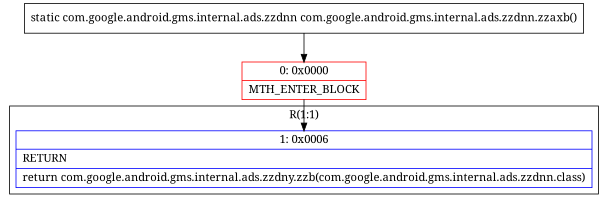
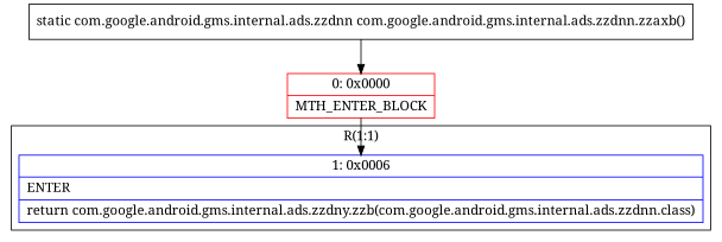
  digraph {
    fontname="Noto Serif"
    node [shape=record fontname="Noto Serif"]
    edge [fontname="Noto Serif"]
-   n1 [color=blue label="{1\:\ 0x0006|RETURN\l|return com.google.android.gms.internal.ads.zzdny.zzb(com.google.android.gms.internal.ads.zzdnn.class)\l}"]
+   n1 [color=blue label="{1\:\ 0x0006|ENTER\l|return com.google.android.gms.internal.ads.zzdny.zzb(com.google.android.gms.internal.ads.zzdnn.class)\l}"]
    n2 [color=red label="{0\:\ 0x0000|MTH_ENTER_BLOCK\l}"]
    n3 [label="{static com.google.android.gms.internal.ads.zzdnn com.google.android.gms.internal.ads.zzdnn.zzaxb() }"]
    subgraph cluster_1 {
      label="R(1:1)"
      n1
    }
    n2 -> n1
    n3 -> n2
  }
